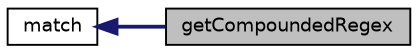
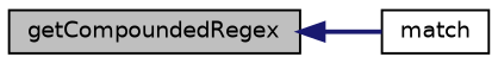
  digraph {
    rankdir=LR
    node [color=black fontname=Helvetica fontsize=10 shape=record style=filled]
    n1 [fillcolor=grey75 fontcolor=black height=0.2 label=getCompoundedRegex width=0.4]
    n2 [fillcolor=white height=0.2 label=match width=0.4]
-   n2 -> n1 [color=midnightblue dir=back fontname=Helvetica fontsize=10 labelfontname=Helvetica labelfontsize=10 style=bold]
+   n1 -> n2 [color=midnightblue dir=back fontname=Helvetica fontsize=10 labelfontname=Helvetica labelfontsize=10 style=bold]
  }
